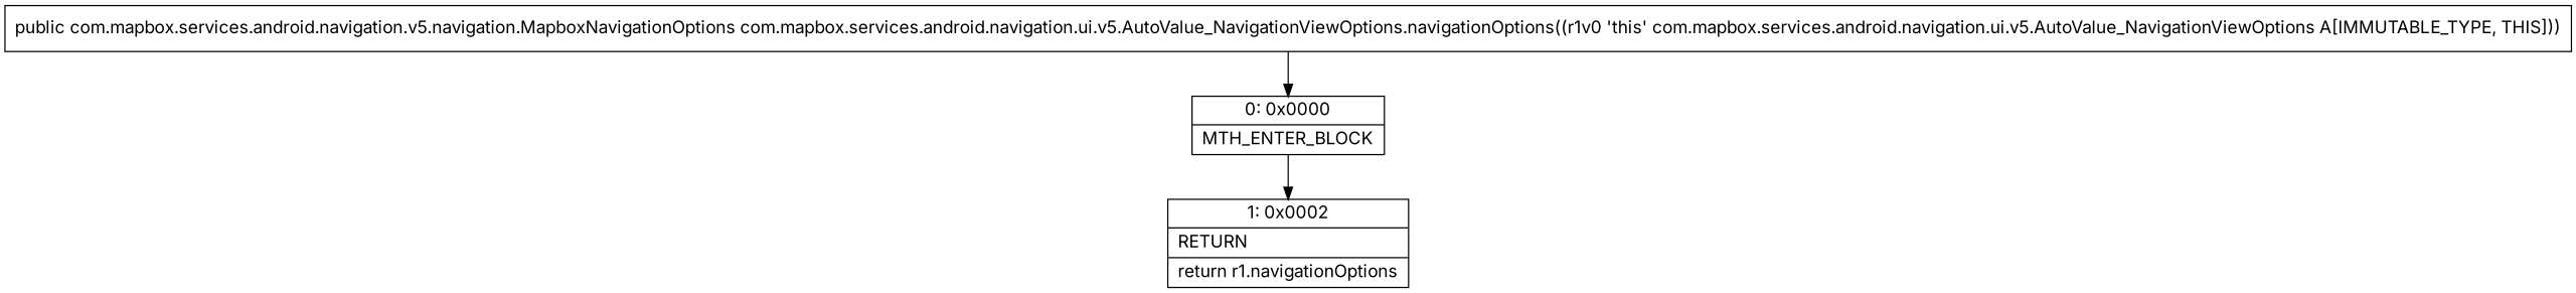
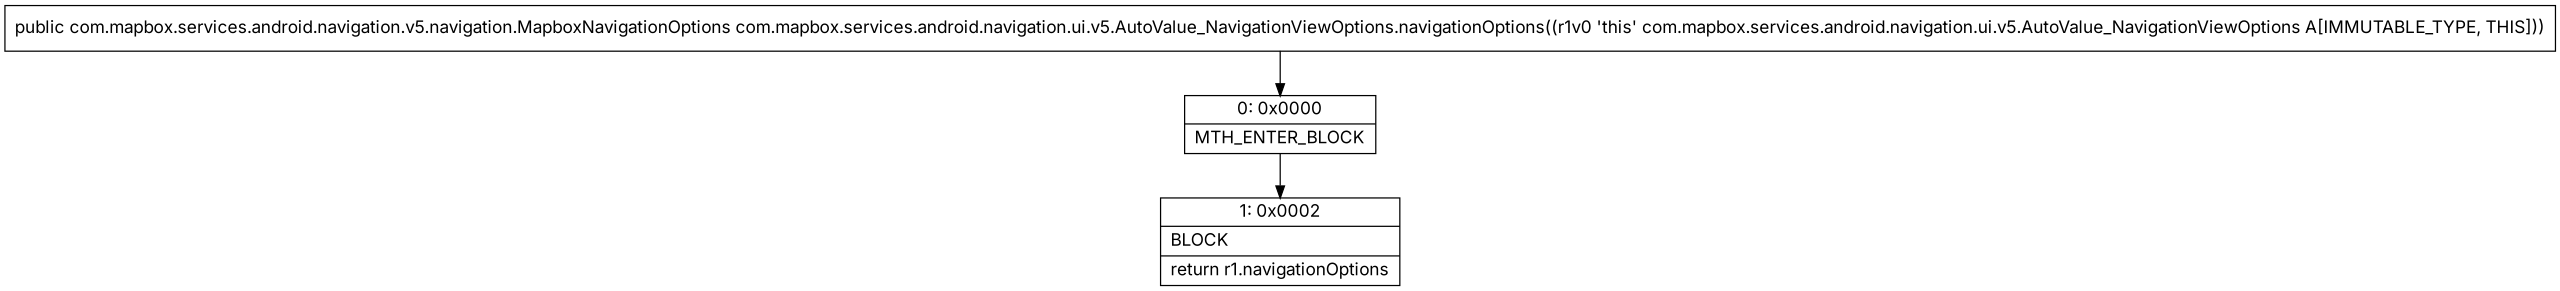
  digraph {
    fontname=Inter
    node [shape=record fontname=Inter]
    edge [fontname=Inter]
    n1 [label="{0\:\ 0x0000|MTH_ENTER_BLOCK\l}"]
-   n2 [label="{1\:\ 0x0002|RETURN\l|return r1.navigationOptions\l}"]
+   n2 [label="{1\:\ 0x0002|BLOCK\l|return r1.navigationOptions\l}"]
    n3 [label="{public com.mapbox.services.android.navigation.v5.navigation.MapboxNavigationOptions com.mapbox.services.android.navigation.ui.v5.AutoValue_NavigationViewOptions.navigationOptions((r1v0 'this' com.mapbox.services.android.navigation.ui.v5.AutoValue_NavigationViewOptions A[IMMUTABLE_TYPE, THIS])) }"]
    n1 -> n2
    n3 -> n1
  }
